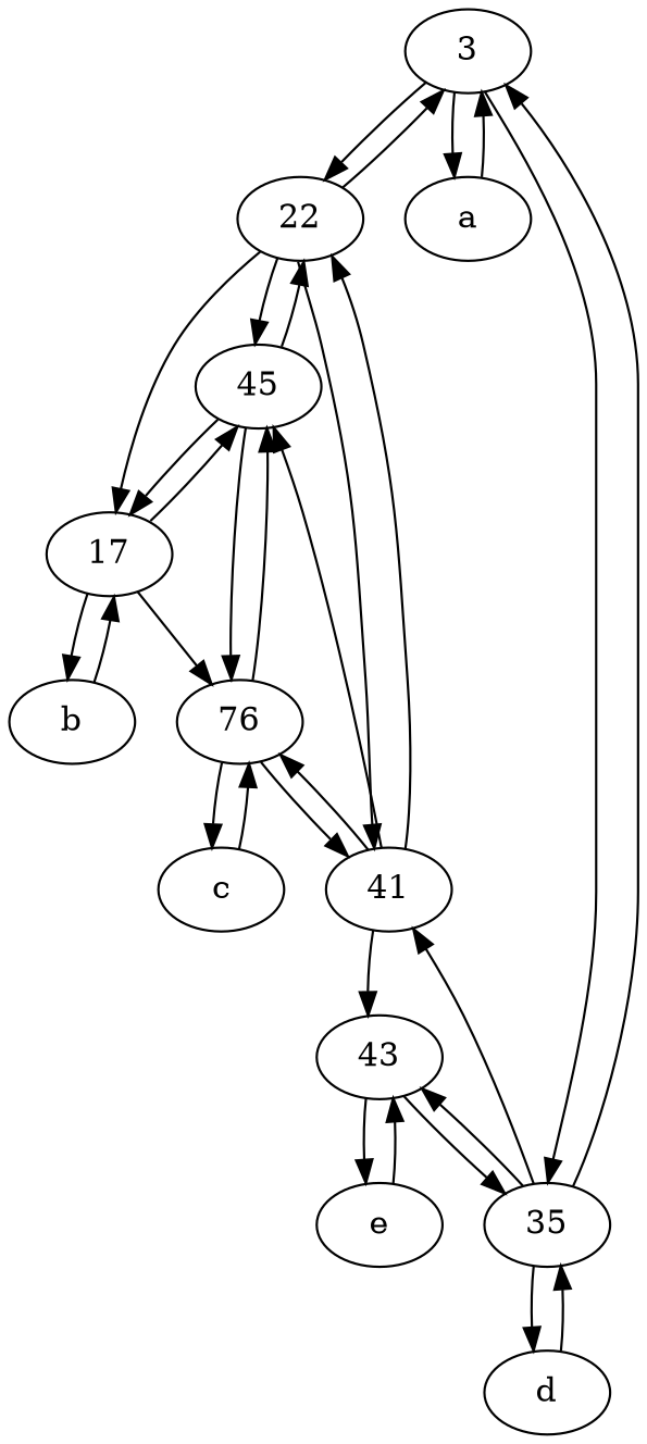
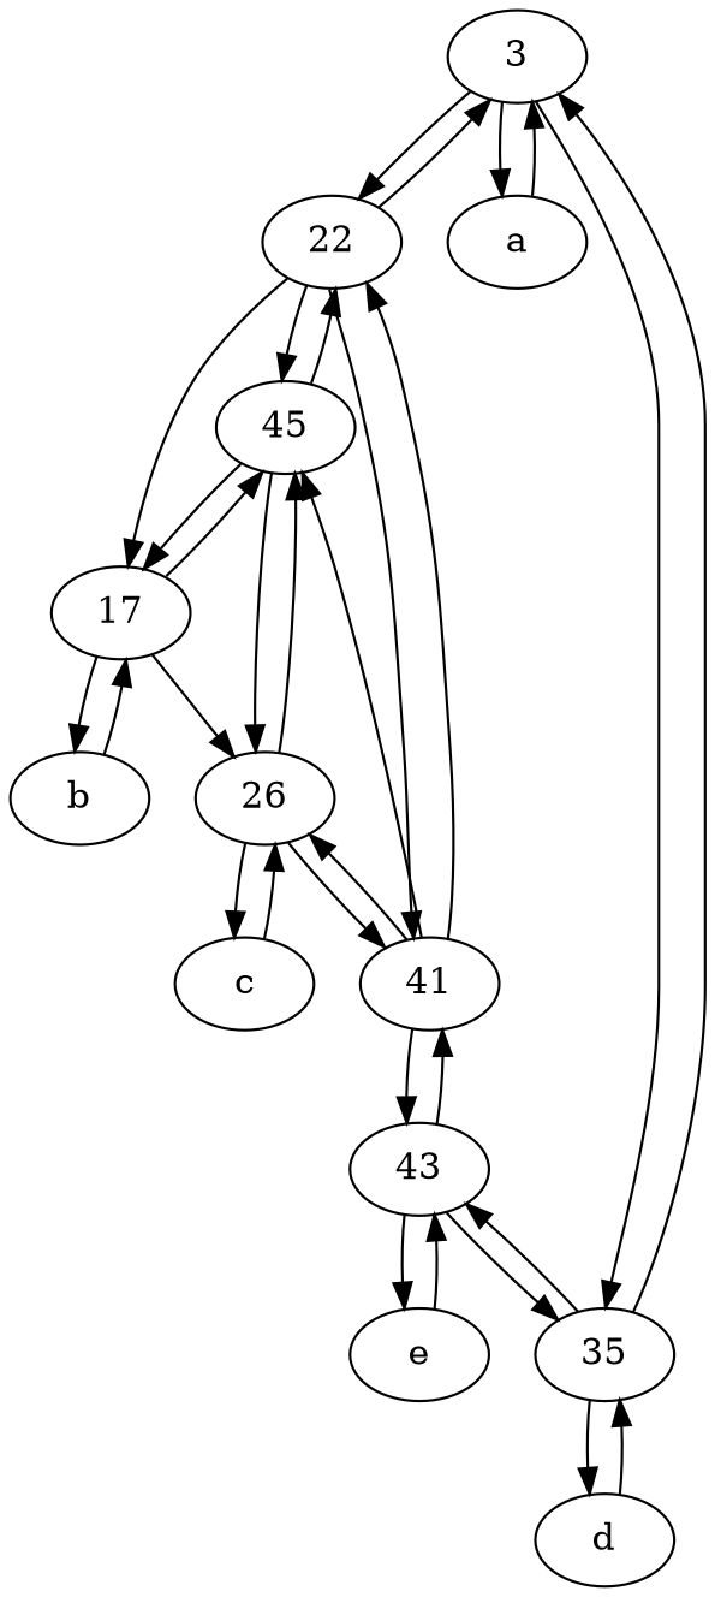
  digraph {
    n1 [label=3]
    22
    a
    35
    41
    17
    45
    n8 [label=43]
    d
-   26 [label=76]
+   26
    b
    e
    c
    n1 -> 22
    n1 -> a
    n1 -> 35
    22 -> n1
    22 -> 41
    22 -> 17
    22 -> 45
    a -> n1
    35 -> n1
    35 -> n8
    35 -> d
    41 -> 22
    41 -> 45
    41 -> n8
    41 -> 26
    17 -> 45
    17 -> 26
    17 -> b
    45 -> 22
    45 -> 17
    45 -> 26
    n8 -> 35
-   35 -> 41
+   n8 -> 41
    n8 -> e
    d -> 35
    26 -> 41
    26 -> 45
    26 -> c
    b -> 17
    e -> n8
    c -> 26
  }
